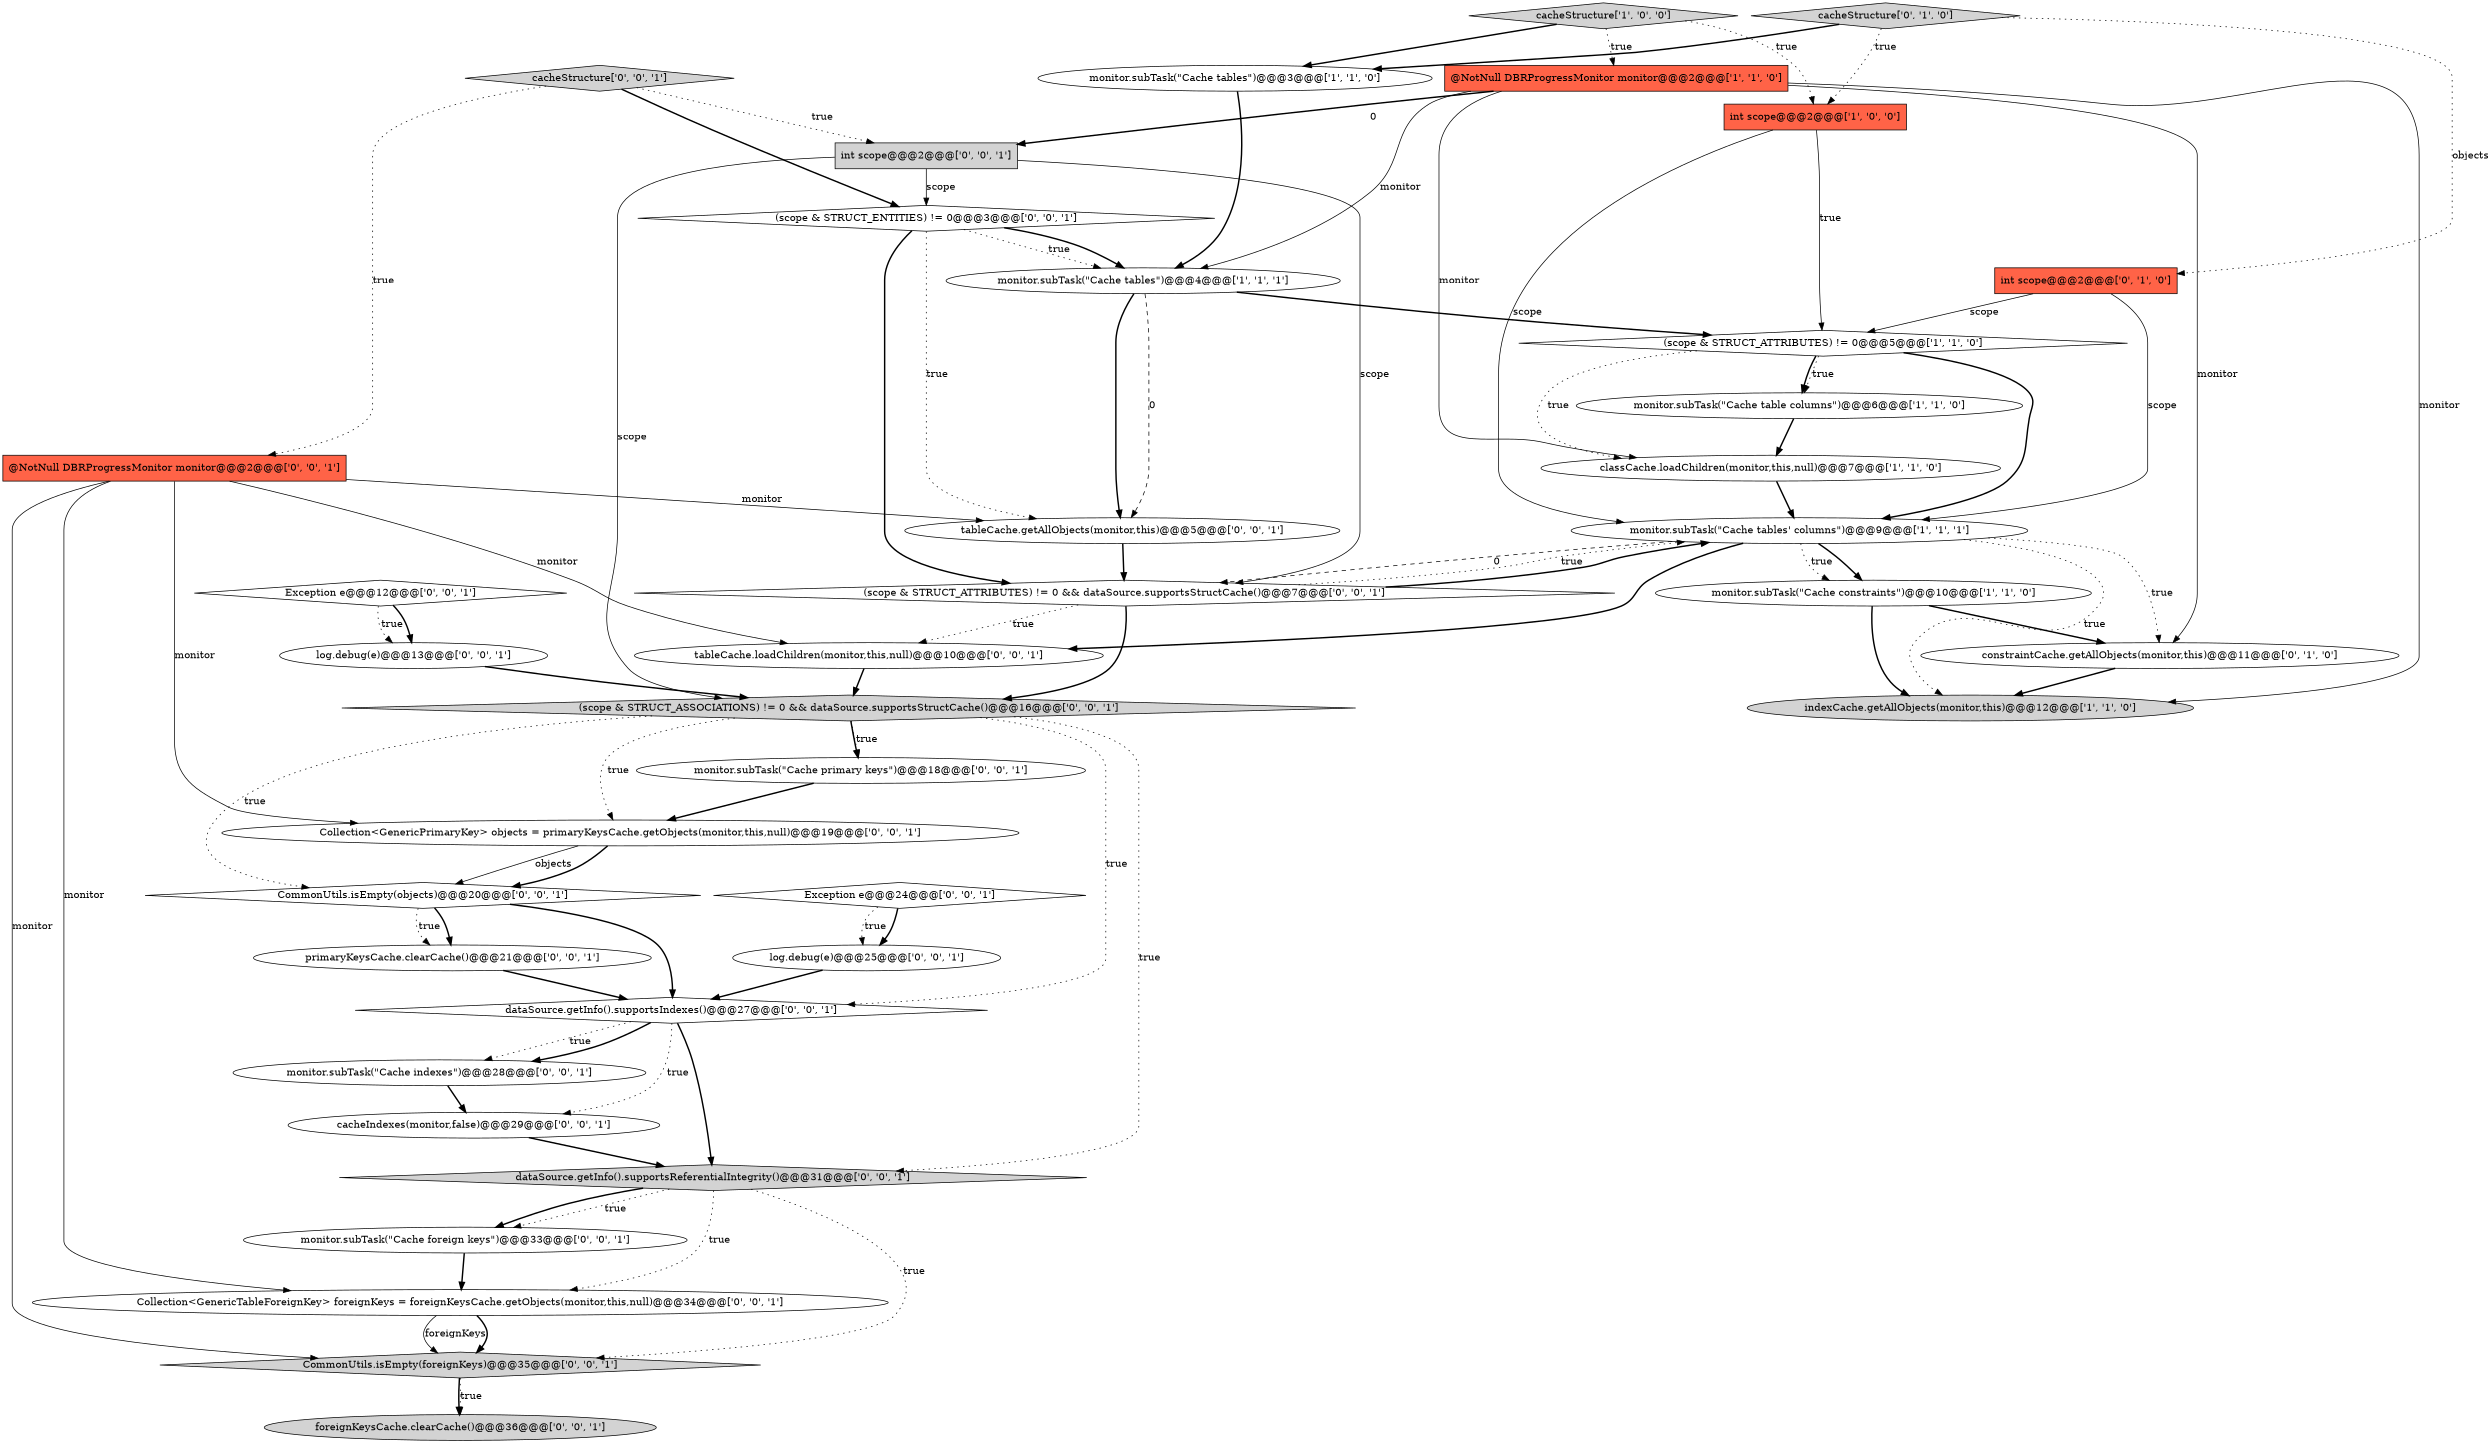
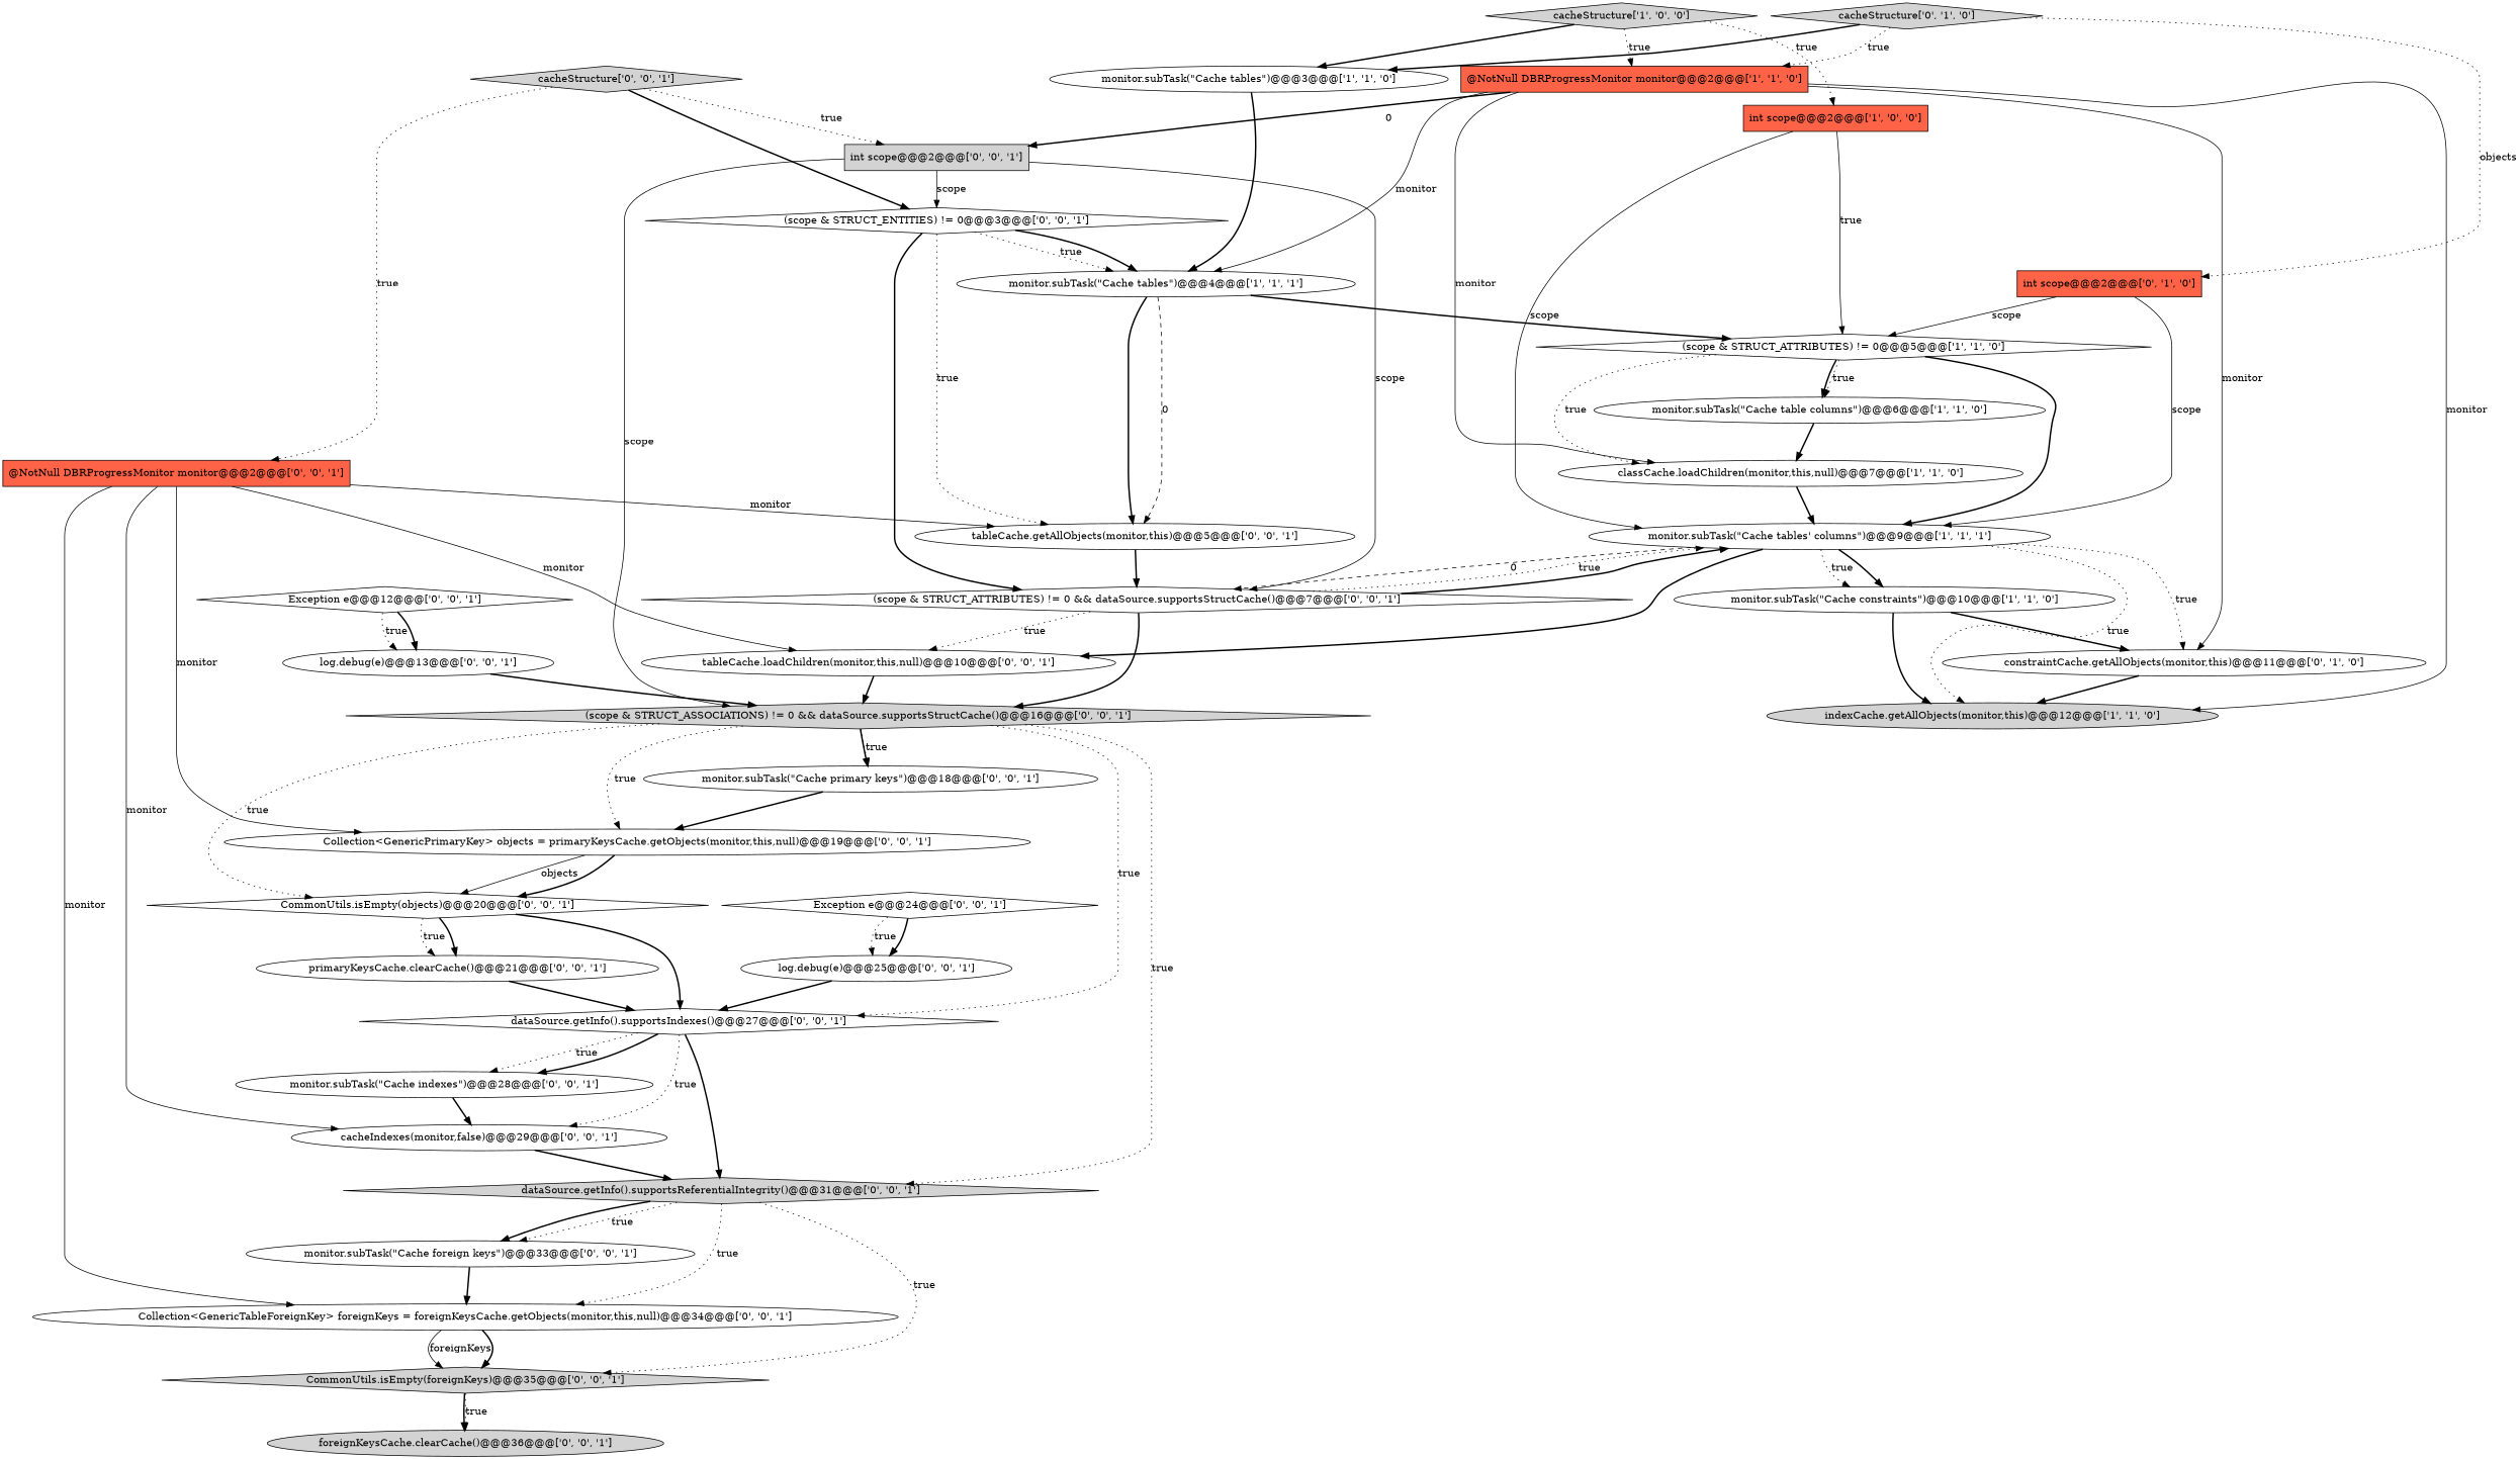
  digraph {
    node [fillcolor=white shape=ellipse style=filled]
    edge [style=bold]
    n1 [label="monitor.subTask(\"Cache tables\")@@@4@@@['1', '1', '1']"]
    n2 [label="(scope & STRUCT_ATTRIBUTES) != 0@@@5@@@['1', '1', '0']" shape=diamond]
    n3 [label="tableCache.getAllObjects(monitor,this)@@@5@@@['0', '0', '1']"]
    n4 [label="monitor.subTask(\"Cache tables' columns\")@@@9@@@['1', '1', '1']"]
    n5 [label="monitor.subTask(\"Cache table columns\")@@@6@@@['1', '1', '0']"]
    n6 [label="classCache.loadChildren(monitor,this,null)@@@7@@@['1', '1', '0']"]
    n7 [label="(scope & STRUCT_ATTRIBUTES) != 0 && dataSource.supportsStructCache()@@@7@@@['0', '0', '1']" shape=diamond]
    n8 [label="Collection<GenericTableForeignKey> foreignKeys = foreignKeysCache.getObjects(monitor,this,null)@@@34@@@['0', '0', '1']"]
    n9 [fillcolor=lightgray label="CommonUtils.isEmpty(foreignKeys)@@@35@@@['0', '0', '1']" shape=diamond]
    n10 [fillcolor=lightgray label="foreignKeysCache.clearCache()@@@36@@@['0', '0', '1']"]
    n11 [label="monitor.subTask(\"Cache foreign keys\")@@@33@@@['0', '0', '1']"]
    n12 [label="Collection<GenericPrimaryKey> objects = primaryKeysCache.getObjects(monitor,this,null)@@@19@@@['0', '0', '1']"]
    n13 [label="CommonUtils.isEmpty(objects)@@@20@@@['0', '0', '1']" shape=diamond]
    n14 [label="primaryKeysCache.clearCache()@@@21@@@['0', '0', '1']"]
    n15 [label="dataSource.getInfo().supportsIndexes()@@@27@@@['0', '0', '1']" shape=diamond]
    n16 [fillcolor=lightgray label="dataSource.getInfo().supportsReferentialIntegrity()@@@31@@@['0', '0', '1']" shape=diamond]
    n17 [fillcolor=lightgray label="indexCache.getAllObjects(monitor,this)@@@12@@@['1', '1', '0']"]
    n18 [fillcolor=lightgray label="cacheStructure['1', '0', '0']" shape=diamond]
    n19 [fillcolor=tomato label="int scope@@@2@@@['1', '0', '0']" shape=box]
    n20 [fillcolor=tomato label="@NotNull DBRProgressMonitor monitor@@@2@@@['1', '1', '0']" shape=box]
    n21 [label="monitor.subTask(\"Cache tables\")@@@3@@@['1', '1', '0']"]
    n22 [label="constraintCache.getAllObjects(monitor,this)@@@11@@@['0', '1', '0']"]
    n23 [fillcolor=lightgray label="int scope@@@2@@@['0', '0', '1']" shape=box]
    n24 [label="monitor.subTask(\"Cache constraints\")@@@10@@@['1', '1', '0']"]
    n25 [label="tableCache.loadChildren(monitor,this,null)@@@10@@@['0', '0', '1']"]
    n26 [fillcolor=lightgray label="(scope & STRUCT_ASSOCIATIONS) != 0 && dataSource.supportsStructCache()@@@16@@@['0', '0', '1']" shape=diamond]
    n27 [label="monitor.subTask(\"Cache primary keys\")@@@18@@@['0', '0', '1']"]
    n28 [fillcolor=lightgray label="cacheStructure['0', '1', '0']" shape=diamond]
    n29 [fillcolor=tomato label="int scope@@@2@@@['0', '1', '0']" shape=box]
    n30 [label="Exception e@@@24@@@['0', '0', '1']" shape=diamond]
    n31 [label="log.debug(e)@@@25@@@['0', '0', '1']"]
    n32 [label="monitor.subTask(\"Cache indexes\")@@@28@@@['0', '0', '1']"]
    n33 [label="cacheIndexes(monitor,false)@@@29@@@['0', '0', '1']"]
    n34 [label="(scope & STRUCT_ENTITIES) != 0@@@3@@@['0', '0', '1']" shape=diamond]
    n35 [label="Exception e@@@12@@@['0', '0', '1']" shape=diamond]
    n36 [label="log.debug(e)@@@13@@@['0', '0', '1']"]
    n37 [fillcolor=lightgray label="cacheStructure['0', '0', '1']" shape=diamond]
    n38 [fillcolor=tomato label="@NotNull DBRProgressMonitor monitor@@@2@@@['0', '0', '1']" shape=box]
    n1 -> n2
    n1 -> n3
    n1 -> n3 [label=0 style=dashed]
    n2 -> n4
    n2 -> n5 [label=true style=dotted]
    n2 -> n5
    n2 -> n6 [label=true style=dotted]
    n3 -> n7
    n4 -> n7 [label=0 style=dashed]
    n4 -> n17 [label=true style=dotted]
    n4 -> n22 [label=true style=dotted]
    n4 -> n24
    n4 -> n24 [label=true style=dotted]
    n4 -> n25
    n5 -> n6
    n6 -> n4
    n7 -> n4 [label=true style=dotted]
    n7 -> n4
    n7 -> n25 [label=true style=dotted]
    n7 -> n26
    n8 -> n9 [label=foreignKeys style=solid]
    n8 -> n9
    n9 -> n10
    n9 -> n10 [label=true style=dotted]
    n11 -> n8
    n12 -> n13 [label=objects style=solid]
    n12 -> n13
    n13 -> n14
    n13 -> n14 [label=true style=dotted]
    n13 -> n15
    n14 -> n15
    n15 -> n16
    n15 -> n32 [label=true style=dotted]
    n15 -> n32
    n15 -> n33 [label=true style=dotted]
    n16 -> n8 [label=true style=dotted]
    n16 -> n9 [label=true style=dotted]
    n16 -> n11
    n16 -> n11 [label=true style=dotted]
    n18 -> n19 [label=true style=dotted]
    n18 -> n20 [label=true style=dotted]
    n18 -> n21
    n19 -> n2 [label=true style=solid]
    n19 -> n4 [label=scope style=solid]
    n20 -> n1 [label=monitor style=solid]
    n20 -> n6 [label=monitor style=solid]
    n20 -> n17 [label=monitor style=solid]
    n20 -> n22 [label=monitor style=solid]
    n20 -> n23 [label=0]
    n21 -> n1
    n22 -> n17
    n23 -> n7 [label=scope style=solid]
    n23 -> n26 [label=scope style=solid]
    n23 -> n34 [label=scope style=solid]
    n24 -> n17
    n24 -> n22
    n25 -> n26
    n26 -> n12 [label=true style=dotted]
    n26 -> n13 [label=true style=dotted]
    n26 -> n15 [label=true style=dotted]
    n26 -> n16 [label=true style=dotted]
    n26 -> n27 [label=true style=dotted]
    n26 -> n27
    n27 -> n12
-   n28 -> n19 [label=true style=dotted]
+   n28 -> n20 [label=true style=dotted]
    n28 -> n21
    n28 -> n29 [label=objects style=dotted]
    n29 -> n2 [label=scope style=solid]
    n29 -> n4 [label=scope style=solid]
    n30 -> n31
    n30 -> n31 [label=true style=dotted]
    n31 -> n15
    n32 -> n33
    n33 -> n16
    n34 -> n1 [label=true style=dotted]
    n34 -> n1
    n34 -> n3 [label=true style=dotted]
    n34 -> n7
    n35 -> n36 [label=true style=dotted]
    n35 -> n36
    n36 -> n26
    n37 -> n23 [label=true style=dotted]
    n37 -> n34
    n37 -> n38 [label=true style=dotted]
    n38 -> n3 [label=monitor style=solid]
    n38 -> n8 [label=monitor style=solid]
    n38 -> n12 [label=monitor style=solid]
    n38 -> n25 [label=monitor style=solid]
-   n38 -> n9 [label=monitor style=solid]
+   n38 -> n33 [label=monitor style=solid]
  }
